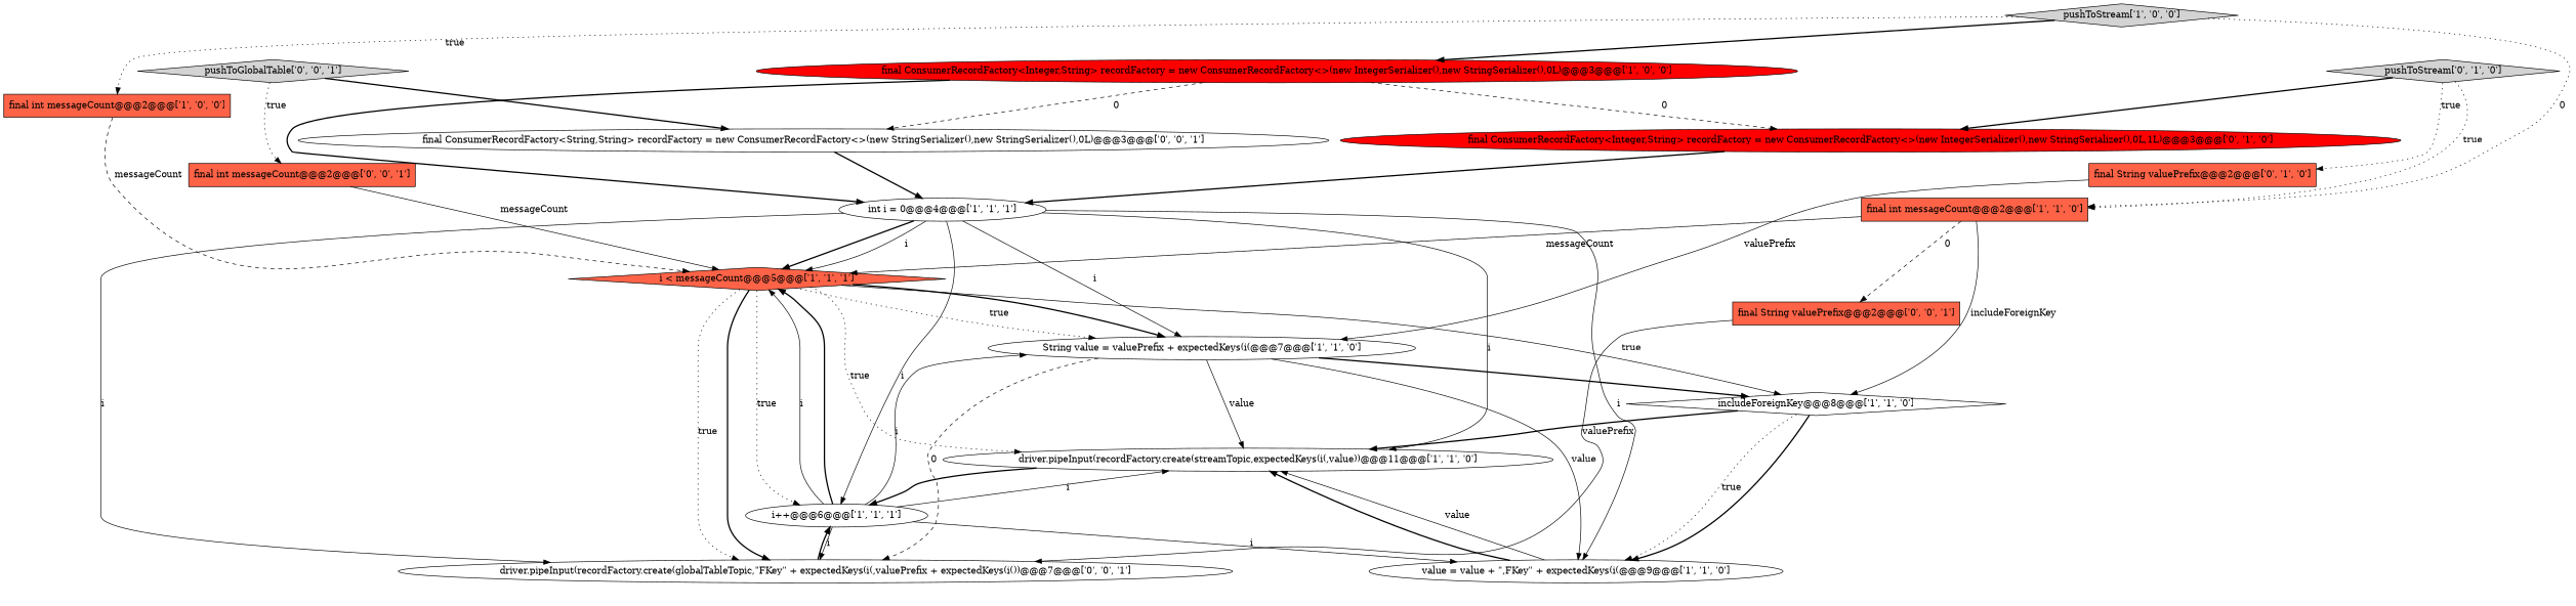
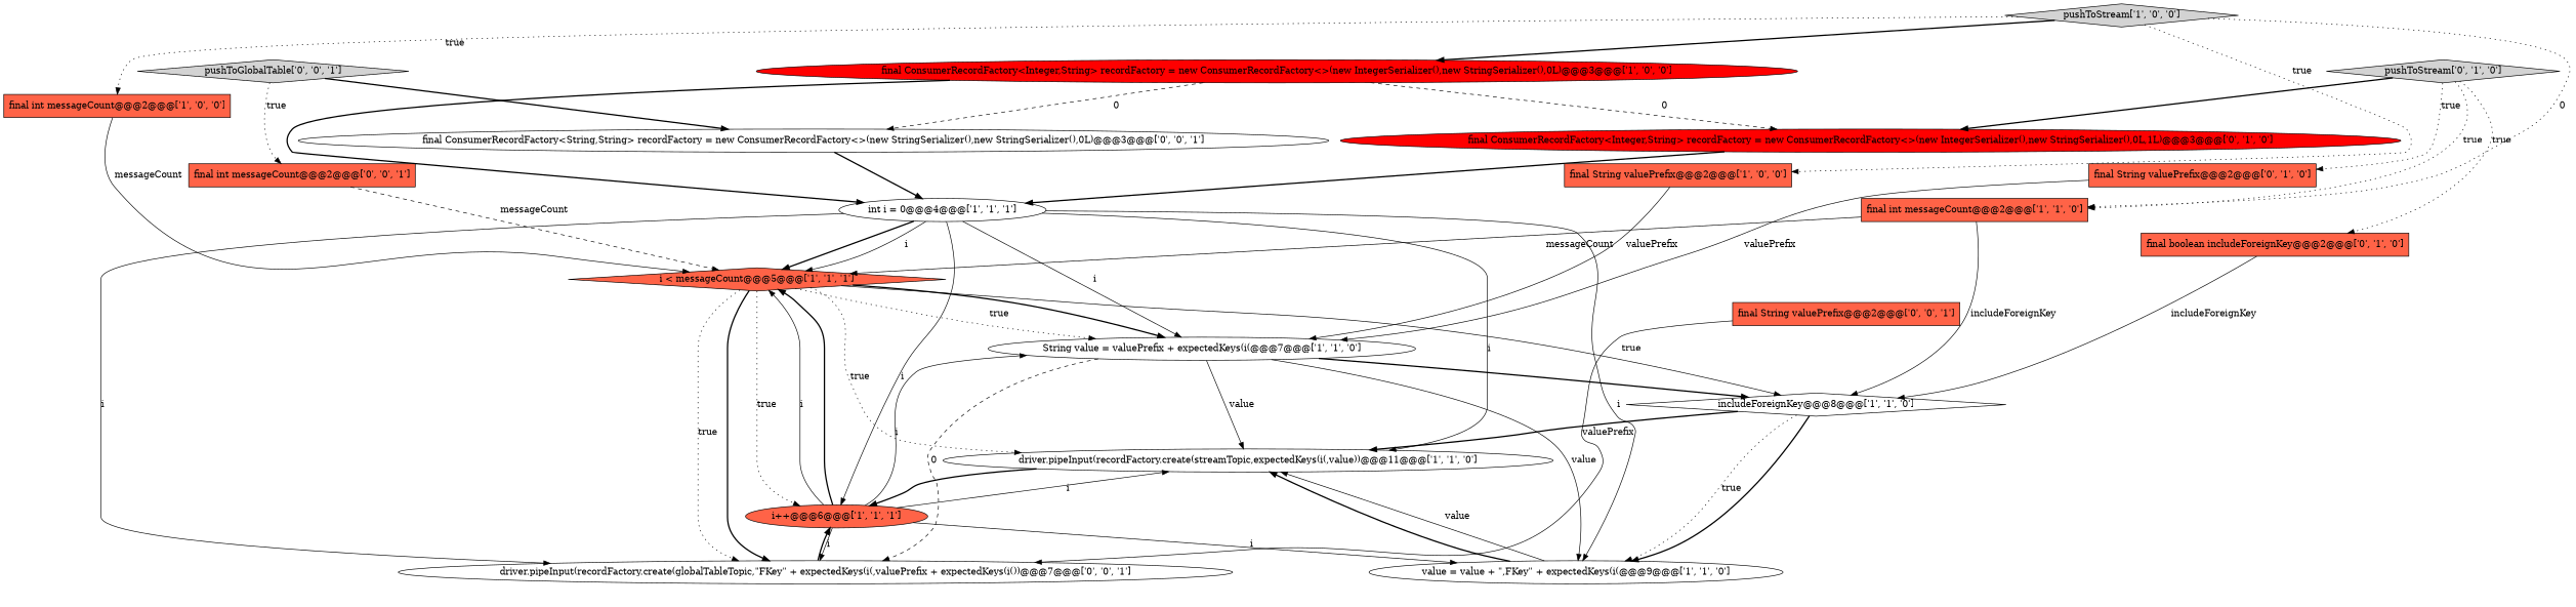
  digraph {
    node [fillcolor=white shape=ellipse style=filled]
    edge [style=solid]
    n1 [label="final ConsumerRecordFactory<String,String> recordFactory = new ConsumerRecordFactory<>(new StringSerializer(),new StringSerializer(),0L)@@@3@@@['0', '0', '1']"]
    n2 [label="int i = 0@@@4@@@['1', '1', '1']"]
    n3 [fillcolor=tomato label="i < messageCount@@@5@@@['1', '1', '1']" shape=diamond]
    n4 [label="String value = valuePrefix + expectedKeys(i(@@@7@@@['1', '1', '0']"]
    n5 [label="driver.pipeInput(recordFactory.create(streamTopic,expectedKeys(i(,value))@@@11@@@['1', '1', '0']"]
    n6 [label="driver.pipeInput(recordFactory.create(globalTableTopic,\"FKey\" + expectedKeys(i(,valuePrefix + expectedKeys(i())@@@7@@@['0', '0', '1']"]
    n7 [label="value = value + \",FKey\" + expectedKeys(i(@@@9@@@['1', '1', '0']"]
-   n8 [label="i++@@@6@@@['1', '1', '1']"]
+   n8 [fillcolor=tomato label="i++@@@6@@@['1', '1', '1']"]
+   n9 [fillcolor=tomato label="final boolean includeForeignKey@@@2@@@['0', '1', '0']" shape=box]
    n10 [label="includeForeignKey@@@8@@@['1', '1', '0']" shape=diamond]
    n11 [fillcolor=tomato label="final int messageCount@@@2@@@['0', '0', '1']" shape=box]
    n12 [fillcolor=red label="final ConsumerRecordFactory<Integer,String> recordFactory = new ConsumerRecordFactory<>(new IntegerSerializer(),new StringSerializer(),0L,1L)@@@3@@@['0', '1', '0']"]
    n13 [fillcolor=tomato label="final int messageCount@@@2@@@['1', '0', '0']" shape=box]
    n14 [fillcolor=tomato label="final int messageCount@@@2@@@['1', '1', '0']" shape=box]
    n15 [fillcolor=tomato label="final String valuePrefix@@@2@@@['0', '0', '1']" shape=box]
    n16 [fillcolor=tomato label="final String valuePrefix@@@2@@@['0', '1', '0']" shape=box]
+   n17 [fillcolor=tomato label="final String valuePrefix@@@2@@@['1', '0', '0']" shape=box]
    n18 [fillcolor=red label="final ConsumerRecordFactory<Integer,String> recordFactory = new ConsumerRecordFactory<>(new IntegerSerializer(),new StringSerializer(),0L)@@@3@@@['1', '0', '0']"]
    n19 [fillcolor=lightgray label="pushToStream['1', '0', '0']" shape=diamond]
    n20 [fillcolor=lightgray label="pushToGlobalTable['0', '0', '1']" shape=diamond]
    n21 [fillcolor=lightgray label="pushToStream['0', '1', '0']" shape=diamond]
    n1 -> n2 [style=bold]
    n2 -> n3 [style=bold]
    n2 -> n3 [label=i]
    n2 -> n4 [label=i]
    n2 -> n5 [label=i]
    n2 -> n6 [label=i]
    n2 -> n7 [label=i]
    n2 -> n8 [label=i]
    n3 -> n4 [style=bold]
    n3 -> n4 [label=true style=dotted]
    n3 -> n5 [label=true style=dotted]
    n3 -> n6 [style=bold]
    n3 -> n6 [label=true style=dotted]
    n3 -> n8 [label=true style=dotted]
    n3 -> n10 [label=true]
    n4 -> n5 [label=value]
    n4 -> n6 [label=0 style=dashed]
    n4 -> n7 [label=value]
    n4 -> n10 [style=bold]
    n5 -> n8 [style=bold]
    n6 -> n8 [style=bold]
    n7 -> n5 [style=bold]
    n7 -> n5 [label=value]
    n8 -> n3 [label=i]
    n8 -> n3 [style=bold]
    n8 -> n4 [label=i]
    n8 -> n5 [label=i]
    n8 -> n6 [label=i]
    n8 -> n7 [label=i]
+   n9 -> n10 [label=includeForeignKey]
    n10 -> n5 [style=bold]
    n10 -> n7 [label=true style=dotted]
    n10 -> n7 [style=bold]
-   n11 -> n3 [label=messageCount]
+   n11 -> n3 [label=messageCount style=dashed]
    n12 -> n2 [style=bold]
-   n13 -> n3 [label=messageCount style=dashed]
+   n13 -> n3 [label=messageCount]
    n14 -> n3 [label=messageCount]
    n14 -> n10 [label=includeForeignKey]
-   n14 -> n15 [label=0 style=dashed]
    n15 -> n6 [label=valuePrefix]
    n16 -> n4 [label=valuePrefix]
+   n17 -> n4 [label=valuePrefix]
    n18 -> n1 [label=0 style=dashed]
    n18 -> n2 [style=bold]
    n18 -> n12 [label=0 style=dashed]
    n19 -> n13 [label=true style=dotted]
    n19 -> n14 [label=0 style=dotted]
+   n19 -> n17 [label=true style=dotted]
    n19 -> n18 [style=bold]
    n20 -> n1 [style=bold]
    n20 -> n11 [label=true style=dotted]
+   n21 -> n9 [label=true style=dotted]
    n21 -> n12 [style=bold]
    n21 -> n14 [label=true style=dotted]
    n21 -> n16 [label=true style=dotted]
  }
